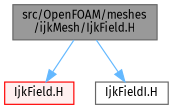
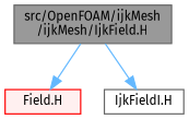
  digraph {
    fontname="Fira Sans"
    node [fontname="Fira Sans" fontsize=10 shape=box style=filled]
    edge [color=steelblue1 fontname="Fira Sans" fontsize=10 labelfontname=Helvetica labelfontsize=10 style=solid]
-   n1 [color=gray40 fillcolor=grey60 fontcolor=black height=0.2 label="src/OpenFOAM/meshes\l/ijkMesh/IjkField.H" width=0.4]
-   n2 [color=red fillcolor="#FFF0F0" height=0.2 label="IjkField.H" width=0.4]
+   n1 [color=gray40 fillcolor=grey60 fontcolor=black height=0.2 label="src/OpenFOAM/ijkMesh\l/ijkMesh/IjkField.H" width=0.4]
+   n2 [color=red fillcolor="#FFF0F0" height=0.2 label="Field.H" width=0.4]
    n3 [color=grey40 fillcolor=white height=0.2 label="IjkFieldI.H" width=0.4]
    n1 -> n2
    n1 -> n3
  }
